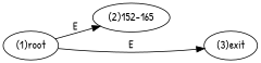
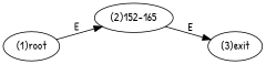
  digraph {
    fontname="Patrick Hand"
    rankdir=LR
    node [fontname="Patrick Hand"]
    edge [fontname="Patrick Hand"]
    n1 [label="(1)root"]
    n2 [label="(2)152-165"]
    n3 [label="(3)exit"]
    n1 -> n2 [label=E]
-   n1 -> n3 [label=E]
+   n2 -> n3 [label=E]
  }
